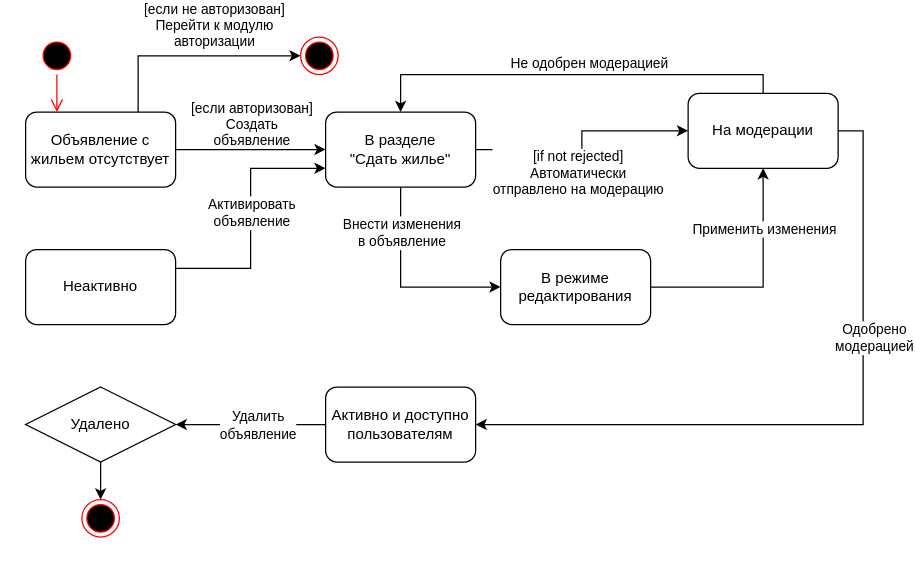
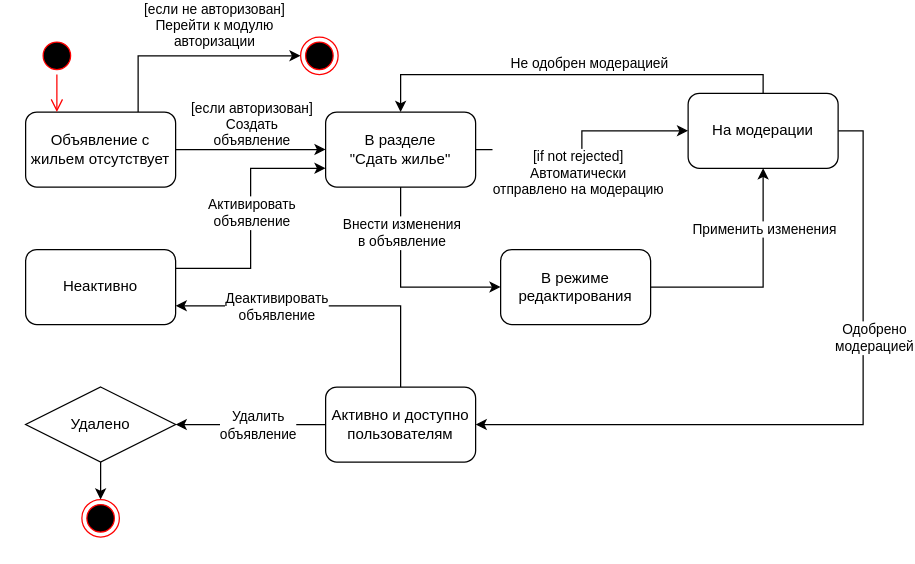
  <mxCell id="0" />
  <mxCell id="1" parent="0" />
  <mxCell id="2" style="edgeStyle=orthogonalEdgeStyle;rounded=0;orthogonalLoop=1;jettySize=auto;html=1;exitX=1;exitY=0.5;exitDx=0;exitDy=0;entryX=0;entryY=0.5;entryDx=0;entryDy=0;" edge="1" parent="1" source="6" target="25"><mxGeometry relative="1" as="geometry" /></mxCell>
  <mxCell id="3" value="&lt;div&gt;[если авторизован]&lt;/div&gt;Создать&lt;br&gt;объявление" style="edgeLabel;html=1;align=center;verticalAlign=middle;resizable=0;points=[];" connectable="0" vertex="1" parent="2"><mxGeometry x="0.06" y="1" relative="1" as="geometry"><mxPoint x="-4" y="-20" as="offset" /></mxGeometry></mxCell>
  <mxCell id="4" style="edgeStyle=orthogonalEdgeStyle;rounded=0;orthogonalLoop=1;jettySize=auto;html=1;exitX=0.75;exitY=0;exitDx=0;exitDy=0;entryX=0;entryY=0.5;entryDx=0;entryDy=0;" edge="1" parent="1" source="6" target="32"><mxGeometry relative="1" as="geometry"><Array as="points"><mxPoint x="110" y="35" /></Array></mxGeometry></mxCell>
  <mxCell id="5" value="&lt;div&gt;[если не авторизован]&lt;/div&gt;Перейти к модулю&lt;div&gt;авторизации&lt;/div&gt;" style="edgeLabel;html=1;align=center;verticalAlign=middle;resizable=0;points=[];" connectable="0" vertex="1" parent="4"><mxGeometry x="0.086" y="1" relative="1" as="geometry"><mxPoint x="10" y="-24" as="offset" /></mxGeometry></mxCell>
  <mxCell id="6" value="Объявление с жильем отсутствует" style="rounded=1;whiteSpace=wrap;html=1;" vertex="1" parent="1"><mxGeometry x="20" y="80" width="120" height="60" as="geometry" /></mxCell>
  <mxCell id="7" style="edgeStyle=orthogonalEdgeStyle;rounded=0;orthogonalLoop=1;jettySize=auto;html=1;exitX=0.5;exitY=0;exitDx=0;exitDy=0;entryX=0.5;entryY=0;entryDx=0;entryDy=0;" edge="1" parent="1" source="10" target="25"><mxGeometry relative="1" as="geometry"><Array as="points"><mxPoint x="610" y="50" /><mxPoint x="320" y="50" /></Array></mxGeometry></mxCell>
  <mxCell id="8" style="edgeStyle=orthogonalEdgeStyle;rounded=0;orthogonalLoop=1;jettySize=auto;html=1;exitX=1;exitY=0.5;exitDx=0;exitDy=0;entryX=1;entryY=0.5;entryDx=0;entryDy=0;" edge="1" parent="1" source="10" target="18"><mxGeometry relative="1" as="geometry" /></mxCell>
  <mxCell id="9" value="Одобрено&lt;div&gt;модерацией&lt;/div&gt;" style="edgeLabel;html=1;align=center;verticalAlign=middle;resizable=0;points=[];" connectable="0" vertex="1" parent="8"><mxGeometry x="-0.069" y="2" relative="1" as="geometry"><mxPoint x="16" y="-72" as="offset" /></mxGeometry></mxCell>
  <mxCell id="10" value="На модерации" style="rounded=1;whiteSpace=wrap;html=1;" vertex="1" parent="1"><mxGeometry x="550" y="65" width="120" height="60" as="geometry" /></mxCell>
  <mxCell id="11" style="edgeStyle=orthogonalEdgeStyle;rounded=0;orthogonalLoop=1;jettySize=auto;html=1;exitX=1;exitY=0.25;exitDx=0;exitDy=0;entryX=0;entryY=0.75;entryDx=0;entryDy=0;" edge="1" parent="1" source="13" target="25"><mxGeometry relative="1" as="geometry" /></mxCell>
  <mxCell id="12" value="Активировать&lt;div&gt;объявление&lt;/div&gt;" style="edgeLabel;html=1;align=center;verticalAlign=middle;resizable=0;points=[];" connectable="0" vertex="1" parent="11"><mxGeometry x="-0.04" relative="1" as="geometry"><mxPoint y="-9" as="offset" /></mxGeometry></mxCell>
  <mxCell id="13" value="Неактивно" style="rounded=1;whiteSpace=wrap;html=1;" vertex="1" parent="1"><mxGeometry x="20" y="190" width="120" height="60" as="geometry" /></mxCell>
  <mxCell id="14" style="edgeStyle=orthogonalEdgeStyle;rounded=0;orthogonalLoop=1;jettySize=auto;html=1;exitX=0;exitY=0.5;exitDx=0;exitDy=0;entryX=1;entryY=0.5;entryDx=0;entryDy=0;" edge="1" parent="1" source="18" target="20"><mxGeometry relative="1" as="geometry" /></mxCell>
  <mxCell id="15" value="Удалить&lt;div&gt;объявление&lt;/div&gt;" style="edgeLabel;html=1;align=center;verticalAlign=middle;resizable=0;points=[];" connectable="0" vertex="1" parent="14"><mxGeometry x="-0.083" relative="1" as="geometry"><mxPoint as="offset" /></mxGeometry></mxCell>
+ <mxCell id="16" style="edgeStyle=orthogonalEdgeStyle;rounded=0;orthogonalLoop=1;jettySize=auto;html=1;exitX=0.5;exitY=0;exitDx=0;exitDy=0;entryX=1;entryY=0.75;entryDx=0;entryDy=0;" edge="1" parent="1" source="18" target="13"><mxGeometry relative="1" as="geometry" /></mxCell>
+ <mxCell id="17" value="Деактивировать&lt;div&gt;объявление&lt;/div&gt;" style="edgeLabel;html=1;align=center;verticalAlign=middle;resizable=0;points=[];" connectable="0" vertex="1" parent="16"><mxGeometry x="0.42" relative="1" as="geometry"><mxPoint x="9" as="offset" /></mxGeometry></mxCell>
  <mxCell id="18" value="Активно и доступно пользователям" style="rounded=1;whiteSpace=wrap;html=1;" vertex="1" parent="1"><mxGeometry x="260" y="300" width="120" height="60" as="geometry" /></mxCell>
  <mxCell id="19" style="edgeStyle=orthogonalEdgeStyle;rounded=0;orthogonalLoop=1;jettySize=auto;html=1;exitX=0.5;exitY=1;exitDx=0;exitDy=0;entryX=0.5;entryY=0;entryDx=0;entryDy=0;" edge="1" parent="1" source="20" target="33"><mxGeometry relative="1" as="geometry" /></mxCell>
  <mxCell id="20" value="Удалено" style="rhombus;whiteSpace=wrap;html=1;" vertex="1" parent="1"><mxGeometry x="20" y="300" width="120" height="60" as="geometry" /></mxCell>
  <mxCell id="21" style="edgeStyle=orthogonalEdgeStyle;rounded=0;orthogonalLoop=1;jettySize=auto;html=1;exitX=1;exitY=0.5;exitDx=0;exitDy=0;entryX=0;entryY=0.5;entryDx=0;entryDy=0;" edge="1" parent="1" source="25" target="10"><mxGeometry relative="1" as="geometry" /></mxCell>
  <mxCell id="22" value="&lt;div&gt;[if not rejected]&lt;/div&gt;Автоматически&lt;div&gt;отправлено на модерацию&lt;/div&gt;" style="edgeLabel;html=1;align=center;verticalAlign=middle;resizable=0;points=[];" connectable="0" vertex="1" parent="21"><mxGeometry x="-0.036" y="2" relative="1" as="geometry"><mxPoint x="-2" y="22" as="offset" /></mxGeometry></mxCell>
  <mxCell id="23" style="edgeStyle=orthogonalEdgeStyle;rounded=0;orthogonalLoop=1;jettySize=auto;html=1;exitX=0.5;exitY=1;exitDx=0;exitDy=0;entryX=0;entryY=0.5;entryDx=0;entryDy=0;" edge="1" parent="1" source="25" target="29"><mxGeometry relative="1" as="geometry" /></mxCell>
  <mxCell id="24" value="Внести изменения&lt;div&gt;в объявление&lt;/div&gt;" style="edgeLabel;html=1;align=center;verticalAlign=middle;resizable=0;points=[];" connectable="0" vertex="1" parent="23"><mxGeometry x="-0.544" relative="1" as="geometry"><mxPoint as="offset" /></mxGeometry></mxCell>
  <mxCell id="25" value="В разделе&lt;br&gt;&quot;Сдать жилье&quot;" style="rounded=1;whiteSpace=wrap;html=1;" vertex="1" parent="1"><mxGeometry x="260" y="80" width="120" height="60" as="geometry" /></mxCell>
  <mxCell id="26" value="Не одобрен модерацией" style="edgeLabel;html=1;align=center;verticalAlign=middle;resizable=0;points=[];" connectable="0" vertex="1" parent="1"><mxGeometry x="470" y="40" as="geometry" /></mxCell>
  <mxCell id="27" style="edgeStyle=orthogonalEdgeStyle;rounded=0;orthogonalLoop=1;jettySize=auto;html=1;exitX=1;exitY=0.5;exitDx=0;exitDy=0;entryX=0.5;entryY=1;entryDx=0;entryDy=0;" edge="1" parent="1" source="29" target="10"><mxGeometry relative="1" as="geometry" /></mxCell>
  <mxCell id="28" value="Применить изменения" style="edgeLabel;html=1;align=center;verticalAlign=middle;resizable=0;points=[];" connectable="0" vertex="1" parent="27"><mxGeometry x="0.358" y="3" relative="1" as="geometry"><mxPoint x="3" y="-11" as="offset" /></mxGeometry></mxCell>
  <mxCell id="29" value="В режиме редактирования" style="rounded=1;whiteSpace=wrap;html=1;" vertex="1" parent="1"><mxGeometry x="400" y="190" width="120" height="60" as="geometry" /></mxCell>
  <mxCell id="30" value="" style="ellipse;html=1;shape=startState;fillColor=#000000;strokeColor=#ff0000;" vertex="1" parent="1"><mxGeometry x="30" y="20" width="30" height="30" as="geometry" /></mxCell>
  <mxCell id="31" value="" style="edgeStyle=orthogonalEdgeStyle;html=1;verticalAlign=bottom;endArrow=open;endSize=8;strokeColor=#ff0000;rounded=0;" edge="1" parent="1" source="30"><mxGeometry relative="1" as="geometry"><mxPoint x="45" y="80" as="targetPoint" /></mxGeometry></mxCell>
  <mxCell id="32" value="" style="ellipse;html=1;shape=endState;fillColor=#000000;strokeColor=#ff0000;" vertex="1" parent="1"><mxGeometry x="240" y="20" width="30" height="30" as="geometry" /></mxCell>
  <mxCell id="33" value="" style="ellipse;html=1;shape=endState;fillColor=#000000;strokeColor=#ff0000;" vertex="1" parent="1"><mxGeometry x="65" y="390" width="30" height="30" as="geometry" /></mxCell>
